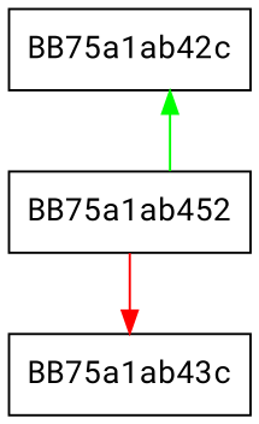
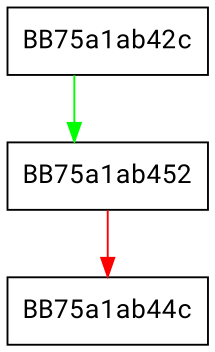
  digraph {
    fontname="Roboto Mono"
    splines=ortho
    node [fontname="Roboto Mono" shape=box]
    edge [fontname="Roboto Mono"]
    BB75a1ab42c
    BB75a1ab452
-   BB75a1ab43c
-   BB75a1ab452 -> BB75a1ab42c [color=green]
+   BB75a1ab43c [label=BB75a1ab44c]
+   BB75a1ab42c -> BB75a1ab452 [color=green]
    BB75a1ab452 -> BB75a1ab43c [color=red]
  }
